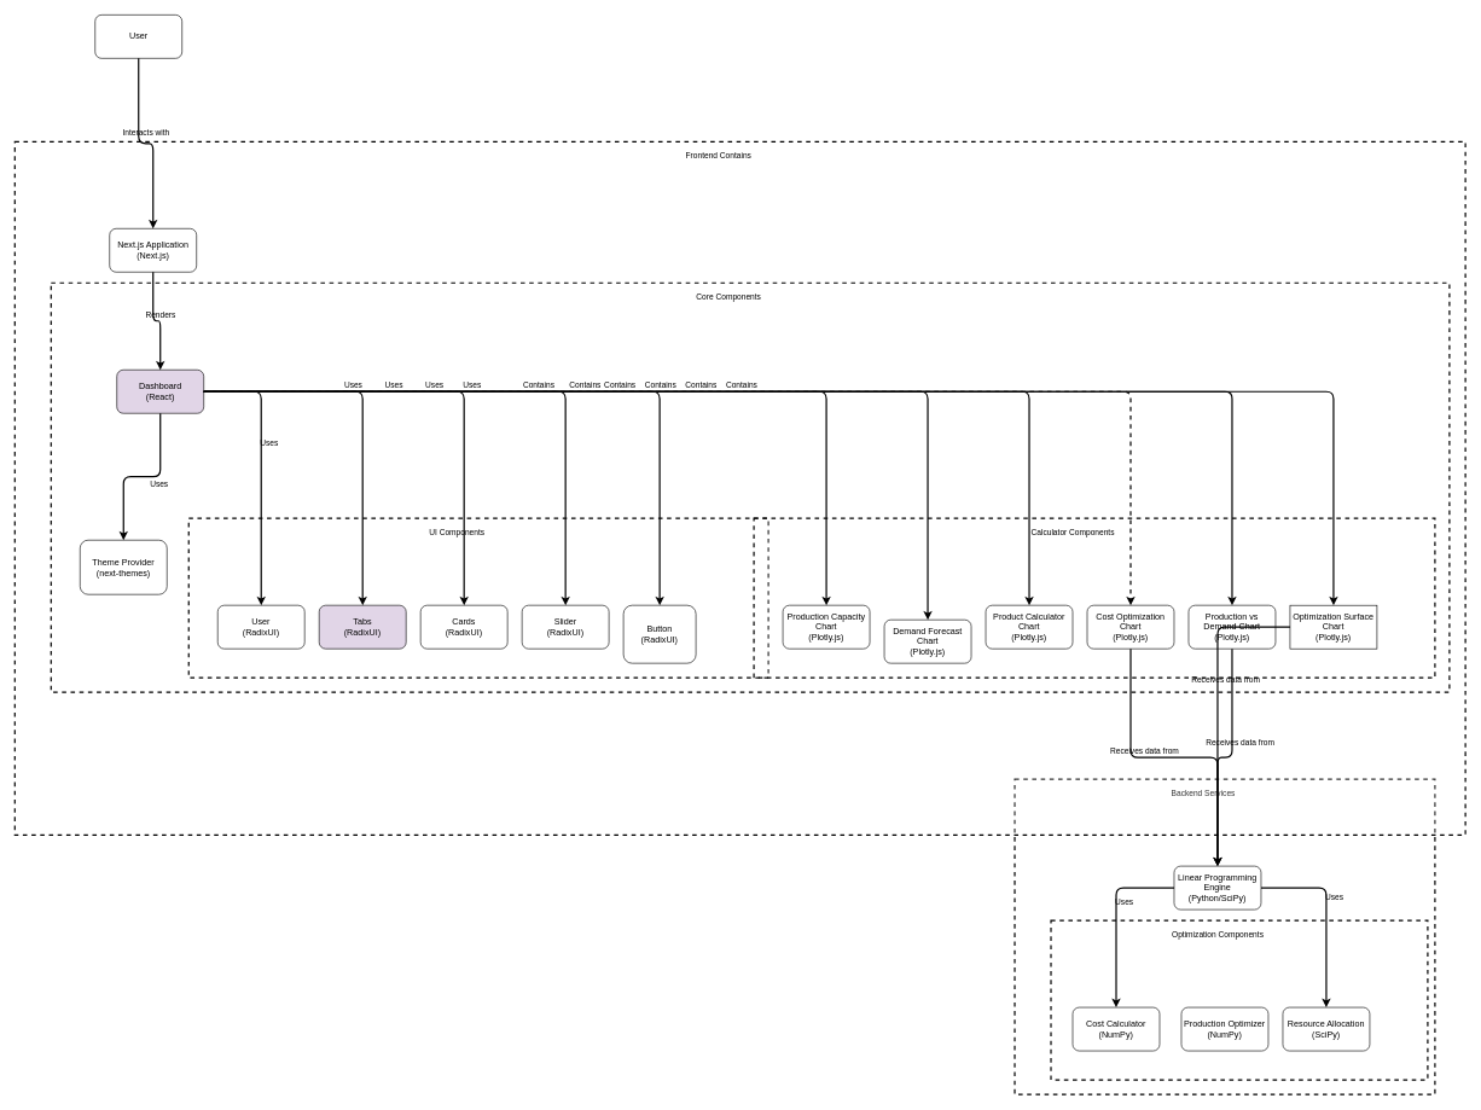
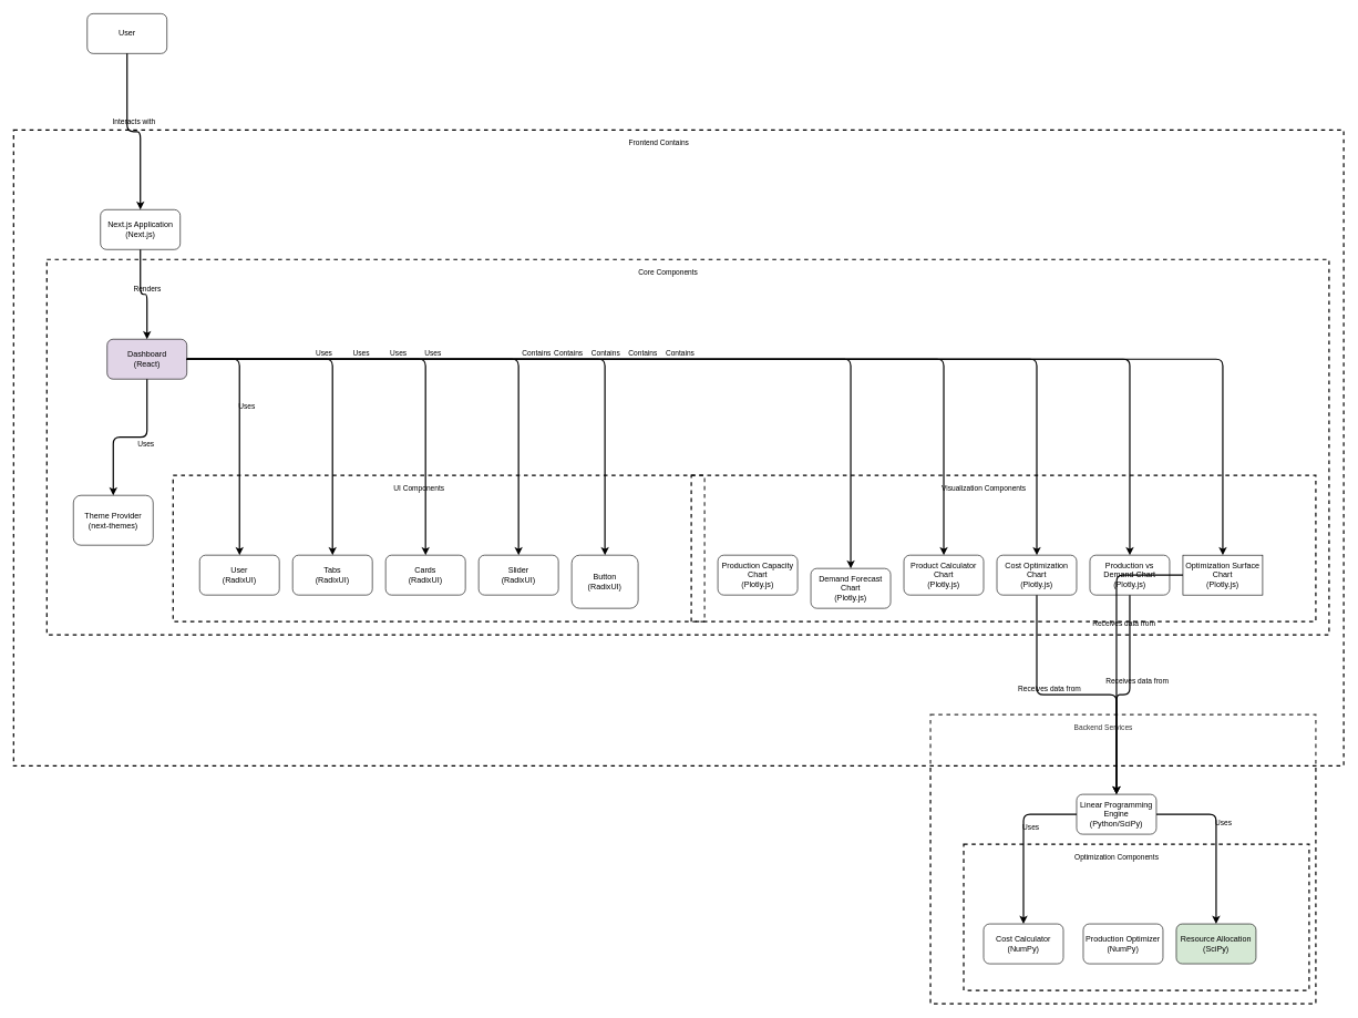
  <mxCell id="0" />
  <mxCell id="1" parent="0" />
  <mxCell id="2" value="" style="html=1;whiteSpace=wrap;container=1;dashed=1;fillOpacity=20;strokeWidth=2;containerType=none;recursiveResize=0;movable=1;resizable=1;autosize=0;dropTarget=0;labelBackgroundColor=none;" parent="1" vertex="1"><mxGeometry x="1400" y="1075" width="580" height="435" as="geometry" /></mxCell>
  <mxCell id="3" value="" style="html=1;whiteSpace=wrap;container=1;dashed=1;fillOpacity=20;strokeWidth=2;containerType=none;recursiveResize=0;movable=1;resizable=1;autosize=0;dropTarget=0;labelBackgroundColor=none;" parent="2" vertex="1"><mxGeometry x="50" y="195" width="520" height="220" as="geometry" /></mxCell>
  <mxCell id="4" value="Production Optimizer&lt;br&gt;(NumPy)" style="rounded=1;whiteSpace=wrap;html=1;labelBackgroundColor=none;" parent="3" vertex="1"><mxGeometry x="180" y="120" width="120" height="60" as="geometry" /></mxCell>
- <mxCell id="5" value="Resource Allocation&lt;br&gt;(SciPy)" style="rounded=1;whiteSpace=wrap;html=1;labelBackgroundColor=none;" parent="3" vertex="1"><mxGeometry x="320" y="120" width="120" height="60" as="geometry" /></mxCell>
+ <mxCell id="5" value="Resource Allocation&lt;br&gt;(SciPy)" style="rounded=1;whiteSpace=wrap;html=1;labelBackgroundColor=none;fillColor=#d5e8d4;" parent="3" vertex="1"><mxGeometry x="320" y="120" width="120" height="60" as="geometry" /></mxCell>
  <mxCell id="6" value="Cost Calculator&lt;br&gt;(NumPy)" style="rounded=1;whiteSpace=wrap;html=1;labelBackgroundColor=none;" parent="3" vertex="1"><mxGeometry x="30" y="120" width="120" height="60" as="geometry" /></mxCell>
  <mxCell id="7" value="Optimization Components" style="edgeLabel;html=1;align=center;verticalAlign=middle;resizable=0;labelBackgroundColor=none;spacing=5" parent="2" vertex="1"><mxGeometry x="58" y="203" width="444" height="24" as="geometry" /></mxCell>
  <mxCell id="8" value="Linear Programming Engine&lt;br&gt;(Python/SciPy)" style="rounded=1;whiteSpace=wrap;html=1;labelBackgroundColor=none;" parent="2" vertex="1"><mxGeometry x="220" y="120" width="120" height="60" as="geometry" /></mxCell>
  <mxCell id="9" value="Backend Services" style="edgeLabel;html=1;align=center;verticalAlign=middle;resizable=0;labelBackgroundColor=none;spacing=5" parent="1" vertex="1"><mxGeometry x="1408" y="1083" width="504" height="24" as="geometry" /></mxCell>
  <mxCell id="10" value="" style="html=1;whiteSpace=wrap;container=1;dashed=1;fillOpacity=20;strokeWidth=2;containerType=none;recursiveResize=0;movable=1;resizable=1;autosize=0;dropTarget=0;labelBackgroundColor=none;" parent="1" vertex="1"><mxGeometry x="20" y="195" width="2002" height="957" as="geometry" /></mxCell>
  <mxCell id="11" value="" style="html=1;whiteSpace=wrap;container=1;dashed=1;fillOpacity=20;strokeWidth=2;containerType=none;recursiveResize=0;movable=1;resizable=1;autosize=0;dropTarget=0;labelBackgroundColor=none;" parent="10" vertex="1"><mxGeometry x="50" y="195" width="1930" height="565" as="geometry" /></mxCell>
  <mxCell id="12" value="" style="html=1;whiteSpace=wrap;container=1;dashed=1;fillOpacity=20;strokeWidth=2;containerType=none;recursiveResize=0;movable=1;resizable=1;autosize=0;dropTarget=0;labelBackgroundColor=none;" parent="11" vertex="1"><mxGeometry x="190" y="325" width="800" height="220" as="geometry" /></mxCell>
- <mxCell id="13" value="Tabs&lt;br&gt;(RadixUI)" style="rounded=1;whiteSpace=wrap;html=1;labelBackgroundColor=none;fillColor=#e1d5e7;" parent="12" vertex="1"><mxGeometry x="180" y="120" width="120" height="60" as="geometry" /></mxCell>
+ <mxCell id="13" value="Tabs&lt;br&gt;(RadixUI)" style="rounded=1;whiteSpace=wrap;html=1;labelBackgroundColor=none;" parent="12" vertex="1"><mxGeometry x="180" y="120" width="120" height="60" as="geometry" /></mxCell>
  <mxCell id="14" value="Cards&lt;br&gt;(RadixUI)" style="rounded=1;whiteSpace=wrap;html=1;labelBackgroundColor=none;" parent="12" vertex="1"><mxGeometry x="320" y="120" width="120" height="60" as="geometry" /></mxCell>
  <mxCell id="15" value="User&lt;br&gt;(RadixUI)" style="rounded=1;whiteSpace=wrap;html=1;labelBackgroundColor=none;" parent="12" vertex="1"><mxGeometry x="40" y="120" width="120" height="60" as="geometry" /></mxCell>
  <mxCell id="16" value="Slider&lt;br&gt;(RadixUI)" style="rounded=1;whiteSpace=wrap;html=1;labelBackgroundColor=none;" parent="12" vertex="1"><mxGeometry x="460" y="120" width="120" height="60" as="geometry" /></mxCell>
  <mxCell id="17" value="Button&lt;br&gt;(RadixUI)" style="rounded=1;whiteSpace=wrap;html=1;labelBackgroundColor=none;" parent="12" vertex="1"><mxGeometry x="600" y="120" width="100" height="80" as="geometry" /></mxCell>
  <mxCell id="18" value="UI Components" style="edgeLabel;html=1;align=center;verticalAlign=middle;resizable=0;labelBackgroundColor=none;spacing=5" parent="11" vertex="1"><mxGeometry x="198" y="333" width="724" height="24" as="geometry" /></mxCell>
  <mxCell id="19" value="" style="html=1;whiteSpace=wrap;container=1;dashed=1;fillOpacity=20;strokeWidth=2;containerType=none;recursiveResize=0;movable=1;resizable=1;autosize=0;dropTarget=0;labelBackgroundColor=none;" parent="11" vertex="1"><mxGeometry x="970" y="325" width="940" height="220" as="geometry" /></mxCell>
  <mxCell id="20" value="Optimization Surface Chart&lt;br&gt;(Plotly.js)" style="whiteSpace=wrap;html=1;labelBackgroundColor=none;rounded=0;" parent="19" vertex="1"><mxGeometry x="740" y="120" width="120" height="60" as="geometry" /></mxCell>
  <mxCell id="21" value="Production vs Demand Chart&lt;br&gt;(Plotly.js)" style="rounded=1;whiteSpace=wrap;html=1;labelBackgroundColor=none;" parent="19" vertex="1"><mxGeometry x="600" y="120" width="120" height="60" as="geometry" /></mxCell>
  <mxCell id="22" value="Cost Optimization Chart&lt;br&gt;(Plotly.js)" style="rounded=1;whiteSpace=wrap;html=1;labelBackgroundColor=none;" parent="19" vertex="1"><mxGeometry x="460" y="120" width="120" height="60" as="geometry" /></mxCell>
  <mxCell id="23" value="Demand Forecast Chart&lt;br&gt;(Plotly.js)" style="rounded=1;whiteSpace=wrap;html=1;labelBackgroundColor=none;" parent="19" vertex="1"><mxGeometry x="180" y="140" width="120" height="60" as="geometry" /></mxCell>
  <mxCell id="24" value="Production Capacity Chart&lt;br&gt;(Plotly.js)" style="rounded=1;whiteSpace=wrap;html=1;labelBackgroundColor=none;" parent="19" vertex="1"><mxGeometry x="40" y="120" width="120" height="60" as="geometry" /></mxCell>
  <mxCell id="25" value="Product Calculator Chart&lt;br&gt;(Plotly.js)" style="rounded=1;whiteSpace=wrap;html=1;labelBackgroundColor=none;" parent="19" vertex="1"><mxGeometry x="320" y="120" width="120" height="60" as="geometry" /></mxCell>
- <mxCell id="26" value="Calculator Components" style="edgeLabel;html=1;align=center;verticalAlign=middle;resizable=0;labelBackgroundColor=none;spacing=5" parent="11" vertex="1"><mxGeometry x="978" y="333" width="864" height="24" as="geometry" /></mxCell>
+ <mxCell id="26" value="Visualization Components" style="edgeLabel;html=1;align=center;verticalAlign=middle;resizable=0;labelBackgroundColor=none;spacing=5" parent="11" vertex="1"><mxGeometry x="978" y="333" width="864" height="24" as="geometry" /></mxCell>
  <mxCell id="27" value="Dashboard&lt;br&gt;(React)" style="rounded=1;whiteSpace=wrap;html=1;labelBackgroundColor=none;fillColor=#e1d5e7;" parent="11" vertex="1"><mxGeometry x="90.769" y="120" width="120" height="60" as="geometry" /></mxCell>
  <mxCell id="28" value="Theme Provider&lt;br&gt;(next-themes)" style="rounded=1;whiteSpace=wrap;html=1;labelBackgroundColor=none;" parent="11" vertex="1"><mxGeometry x="40" y="355" width="120" height="75" as="geometry" /></mxCell>
  <mxCell id="29" value="Core Components" style="edgeLabel;html=1;align=center;verticalAlign=middle;resizable=0;labelBackgroundColor=none;spacing=5" parent="10" vertex="1"><mxGeometry x="58" y="203" width="1854" height="24" as="geometry" /></mxCell>
  <mxCell id="30" value="Next.js Application&lt;br&gt;(Next.js)" style="rounded=1;whiteSpace=wrap;html=1;labelBackgroundColor=none;" parent="10" vertex="1"><mxGeometry x="130.769" y="120" width="120" height="60" as="geometry" /></mxCell>
  <mxCell id="31" value="Frontend Contains" style="edgeLabel;html=1;align=center;verticalAlign=middle;resizable=0;labelBackgroundColor=none;spacing=5" parent="1" vertex="1"><mxGeometry x="28" y="203" width="1926" height="24" as="geometry" /></mxCell>
  <mxCell id="32" value="User" style="rounded=1;whiteSpace=wrap;html=1;labelBackgroundColor=none;" parent="1" vertex="1"><mxGeometry x="130.769" y="20" width="120" height="60" as="geometry" /></mxCell>
  <mxCell id="33" style="edgeStyle=orthogonalEdgeStyle;rounded=1;orthogonalLoop=1;jettySize=auto;html=1;strokeWidth=2;jumpStyle=arc;jumpSize=10;spacing=15;labelBackgroundColor=none;labelBorderColor=none;fontColor=default;" parent="1" source="32" target="30" edge="1"><mxGeometry relative="1" as="geometry" /></mxCell>
  <mxCell id="34" value="Interacts with" style="edgeLabel;html=1;align=center;verticalAlign=middle;resizable=0;points=[];labelBackgroundColor=none;" parent="33" vertex="1" connectable="0"><mxGeometry x="-0.2" y="10" relative="1" as="geometry"><mxPoint as="offset" /></mxGeometry></mxCell>
  <mxCell id="35" style="edgeStyle=orthogonalEdgeStyle;rounded=1;orthogonalLoop=1;jettySize=auto;html=1;strokeWidth=2;jumpStyle=arc;jumpSize=10;spacing=15;labelBackgroundColor=none;labelBorderColor=none;fontColor=default;" parent="1" source="30" target="27" edge="1"><mxGeometry relative="1" as="geometry" /></mxCell>
  <mxCell id="36" value="Renders" style="edgeLabel;html=1;align=center;verticalAlign=middle;resizable=0;points=[];labelBackgroundColor=none;" parent="35" vertex="1" connectable="0"><mxGeometry x="-0.2" y="10" relative="1" as="geometry"><mxPoint as="offset" /></mxGeometry></mxCell>
  <mxCell id="37" style="edgeStyle=orthogonalEdgeStyle;rounded=1;orthogonalLoop=1;jettySize=auto;html=1;strokeWidth=2;jumpStyle=arc;jumpSize=10;spacing=15;labelBackgroundColor=none;labelBorderColor=none;fontColor=default;" parent="1" source="27" target="28" edge="1"><mxGeometry relative="1" as="geometry" /></mxCell>
  <mxCell id="38" value="Uses" style="edgeLabel;html=1;align=center;verticalAlign=middle;resizable=0;points=[];labelBackgroundColor=none;" parent="37" vertex="1" connectable="0"><mxGeometry x="-0.2" y="10" relative="1" as="geometry"><mxPoint as="offset" /></mxGeometry></mxCell>
  <mxCell id="39" style="edgeStyle=orthogonalEdgeStyle;rounded=1;orthogonalLoop=1;jettySize=auto;html=1;strokeWidth=2;jumpStyle=arc;jumpSize=10;spacing=15;labelBackgroundColor=none;labelBorderColor=none;fontColor=default;" parent="1" source="27" target="20" edge="1"><mxGeometry relative="1" as="geometry" /></mxCell>
  <mxCell id="40" value="Contains" style="edgeLabel;html=1;align=center;verticalAlign=middle;resizable=0;points=[];labelBackgroundColor=none;" parent="39" vertex="1" connectable="0"><mxGeometry x="-0.2" y="10" relative="1" as="geometry"><mxPoint as="offset" /></mxGeometry></mxCell>
  <mxCell id="41" style="edgeStyle=orthogonalEdgeStyle;rounded=1;orthogonalLoop=1;jettySize=auto;html=1;strokeWidth=2;jumpStyle=arc;jumpSize=10;spacing=15;labelBackgroundColor=none;labelBorderColor=none;fontColor=default;" parent="1" source="27" target="21" edge="1"><mxGeometry relative="1" as="geometry" /></mxCell>
  <mxCell id="42" value="Contains" style="edgeLabel;html=1;align=center;verticalAlign=middle;resizable=0;points=[];labelBackgroundColor=none;" parent="41" vertex="1" connectable="0"><mxGeometry x="-0.2" y="10" relative="1" as="geometry"><mxPoint as="offset" /></mxGeometry></mxCell>
- <mxCell id="43" style="edgeStyle=orthogonalEdgeStyle;rounded=1;orthogonalLoop=1;jettySize=auto;html=1;strokeWidth=2;jumpStyle=arc;jumpSize=10;spacing=15;labelBackgroundColor=none;labelBorderColor=none;fontColor=default;dashed=1;" parent="1" source="27" target="22" edge="1"><mxGeometry relative="1" as="geometry" /></mxCell>
+ <mxCell id="43" style="edgeStyle=orthogonalEdgeStyle;rounded=1;orthogonalLoop=1;jettySize=auto;html=1;strokeWidth=2;jumpStyle=arc;jumpSize=10;spacing=15;labelBackgroundColor=none;labelBorderColor=none;fontColor=default;" parent="1" source="27" target="22" edge="1"><mxGeometry relative="1" as="geometry" /></mxCell>
  <mxCell id="44" value="Contains" style="edgeLabel;html=1;align=center;verticalAlign=middle;resizable=0;points=[];labelBackgroundColor=none;" parent="43" vertex="1" connectable="0"><mxGeometry x="-0.2" y="10" relative="1" as="geometry"><mxPoint as="offset" /></mxGeometry></mxCell>
  <mxCell id="45" style="edgeStyle=orthogonalEdgeStyle;rounded=1;orthogonalLoop=1;jettySize=auto;html=1;strokeWidth=2;jumpStyle=arc;jumpSize=10;spacing=15;labelBackgroundColor=none;labelBorderColor=none;fontColor=default;" parent="1" source="27" target="23" edge="1"><mxGeometry relative="1" as="geometry" /></mxCell>
  <mxCell id="46" value="Contains" style="edgeLabel;html=1;align=center;verticalAlign=middle;resizable=0;points=[];labelBackgroundColor=none;" parent="45" vertex="1" connectable="0"><mxGeometry x="-0.2" y="10" relative="1" as="geometry"><mxPoint as="offset" /></mxGeometry></mxCell>
- <mxCell id="47" style="edgeStyle=orthogonalEdgeStyle;rounded=1;orthogonalLoop=1;jettySize=auto;html=1;strokeWidth=2;jumpStyle=arc;jumpSize=10;spacing=15;labelBackgroundColor=none;labelBorderColor=none;fontColor=default;" parent="1" source="27" target="24" edge="1"><mxGeometry relative="1" as="geometry" /></mxCell>
- <mxCell id="48" value="Contains" style="edgeLabel;html=1;align=center;verticalAlign=middle;resizable=0;points=[];labelBackgroundColor=none;" parent="47" vertex="1" connectable="0"><mxGeometry x="-0.2" y="10" relative="1" as="geometry"><mxPoint as="offset" /></mxGeometry></mxCell>
  <mxCell id="49" style="edgeStyle=orthogonalEdgeStyle;rounded=1;orthogonalLoop=1;jettySize=auto;html=1;strokeWidth=2;jumpStyle=arc;jumpSize=10;spacing=15;labelBackgroundColor=none;labelBorderColor=none;fontColor=default;" parent="1" source="27" target="25" edge="1"><mxGeometry relative="1" as="geometry" /></mxCell>
  <mxCell id="50" value="Contains" style="edgeLabel;html=1;align=center;verticalAlign=middle;resizable=0;points=[];labelBackgroundColor=none;" parent="49" vertex="1" connectable="0"><mxGeometry x="-0.2" y="10" relative="1" as="geometry"><mxPoint as="offset" /></mxGeometry></mxCell>
  <mxCell id="51" style="edgeStyle=orthogonalEdgeStyle;rounded=1;orthogonalLoop=1;jettySize=auto;html=1;strokeWidth=2;jumpStyle=arc;jumpSize=10;spacing=15;labelBackgroundColor=none;labelBorderColor=none;fontColor=default;" parent="1" source="27" target="13" edge="1"><mxGeometry relative="1" as="geometry" /></mxCell>
  <mxCell id="52" value="Uses" style="edgeLabel;html=1;align=center;verticalAlign=middle;resizable=0;points=[];labelBackgroundColor=none;" parent="51" vertex="1" connectable="0"><mxGeometry x="-0.2" y="10" relative="1" as="geometry"><mxPoint as="offset" /></mxGeometry></mxCell>
  <mxCell id="53" style="edgeStyle=orthogonalEdgeStyle;rounded=1;orthogonalLoop=1;jettySize=auto;html=1;strokeWidth=2;jumpStyle=arc;jumpSize=10;spacing=15;labelBackgroundColor=none;labelBorderColor=none;fontColor=default;" parent="1" source="27" target="14" edge="1"><mxGeometry relative="1" as="geometry" /></mxCell>
  <mxCell id="54" value="Uses" style="edgeLabel;html=1;align=center;verticalAlign=middle;resizable=0;points=[];labelBackgroundColor=none;" parent="53" vertex="1" connectable="0"><mxGeometry x="-0.2" y="10" relative="1" as="geometry"><mxPoint as="offset" /></mxGeometry></mxCell>
  <mxCell id="55" style="edgeStyle=orthogonalEdgeStyle;rounded=1;orthogonalLoop=1;jettySize=auto;html=1;strokeWidth=2;jumpStyle=arc;jumpSize=10;spacing=15;labelBackgroundColor=none;labelBorderColor=none;fontColor=default;" parent="1" source="27" target="15" edge="1"><mxGeometry relative="1" as="geometry" /></mxCell>
  <mxCell id="56" value="Uses" style="edgeLabel;html=1;align=center;verticalAlign=middle;resizable=0;points=[];labelBackgroundColor=none;" parent="55" vertex="1" connectable="0"><mxGeometry x="-0.2" y="10" relative="1" as="geometry"><mxPoint as="offset" /></mxGeometry></mxCell>
  <mxCell id="57" style="edgeStyle=orthogonalEdgeStyle;rounded=1;orthogonalLoop=1;jettySize=auto;html=1;strokeWidth=2;jumpStyle=arc;jumpSize=10;spacing=15;labelBackgroundColor=none;labelBorderColor=none;fontColor=default;" parent="1" source="27" target="16" edge="1"><mxGeometry relative="1" as="geometry" /></mxCell>
  <mxCell id="58" value="Uses" style="edgeLabel;html=1;align=center;verticalAlign=middle;resizable=0;points=[];labelBackgroundColor=none;" parent="57" vertex="1" connectable="0"><mxGeometry x="-0.2" y="10" relative="1" as="geometry"><mxPoint as="offset" /></mxGeometry></mxCell>
  <mxCell id="59" style="edgeStyle=orthogonalEdgeStyle;rounded=1;orthogonalLoop=1;jettySize=auto;html=1;strokeWidth=2;jumpStyle=arc;jumpSize=10;spacing=15;labelBackgroundColor=none;labelBorderColor=none;fontColor=default;" parent="1" source="27" target="17" edge="1"><mxGeometry relative="1" as="geometry" /></mxCell>
  <mxCell id="60" value="Uses" style="edgeLabel;html=1;align=center;verticalAlign=middle;resizable=0;points=[];labelBackgroundColor=none;" parent="59" vertex="1" connectable="0"><mxGeometry x="-0.2" y="10" relative="1" as="geometry"><mxPoint as="offset" /></mxGeometry></mxCell>
  <mxCell id="61" style="edgeStyle=orthogonalEdgeStyle;rounded=1;orthogonalLoop=1;jettySize=auto;html=1;strokeWidth=2;jumpStyle=arc;jumpSize=10;spacing=15;labelBackgroundColor=none;labelBorderColor=none;fontColor=default;" parent="1" source="20" target="8" edge="1"><mxGeometry relative="1" as="geometry" /></mxCell>
  <mxCell id="62" value="Receives data from" style="edgeLabel;html=1;align=center;verticalAlign=middle;resizable=0;points=[];labelBackgroundColor=none;" parent="61" vertex="1" connectable="0"><mxGeometry x="-0.2" y="10" relative="1" as="geometry"><mxPoint as="offset" /></mxGeometry></mxCell>
  <mxCell id="63" style="edgeStyle=orthogonalEdgeStyle;rounded=1;orthogonalLoop=1;jettySize=auto;html=1;strokeWidth=2;jumpStyle=arc;jumpSize=10;spacing=15;labelBackgroundColor=none;labelBorderColor=none;fontColor=default;" parent="1" source="21" target="8" edge="1"><mxGeometry relative="1" as="geometry" /></mxCell>
  <mxCell id="64" value="Receives data from" style="edgeLabel;html=1;align=center;verticalAlign=middle;resizable=0;points=[];labelBackgroundColor=none;" parent="63" vertex="1" connectable="0"><mxGeometry x="-0.2" y="10" relative="1" as="geometry"><mxPoint as="offset" /></mxGeometry></mxCell>
  <mxCell id="65" style="edgeStyle=orthogonalEdgeStyle;rounded=1;orthogonalLoop=1;jettySize=auto;html=1;strokeWidth=2;jumpStyle=arc;jumpSize=10;spacing=15;labelBackgroundColor=none;labelBorderColor=none;fontColor=default;" parent="1" source="22" target="8" edge="1"><mxGeometry relative="1" as="geometry" /></mxCell>
  <mxCell id="66" value="Receives data from" style="edgeLabel;html=1;align=center;verticalAlign=middle;resizable=0;points=[];labelBackgroundColor=none;" parent="65" vertex="1" connectable="0"><mxGeometry x="-0.2" y="10" relative="1" as="geometry"><mxPoint as="offset" /></mxGeometry></mxCell>
  <mxCell id="67" style="edgeStyle=orthogonalEdgeStyle;rounded=1;orthogonalLoop=1;jettySize=auto;html=1;strokeWidth=2;jumpStyle=arc;jumpSize=10;spacing=15;labelBackgroundColor=none;labelBorderColor=none;fontColor=default;" parent="1" source="8" target="5" edge="1"><mxGeometry relative="1" as="geometry" /></mxCell>
  <mxCell id="68" value="Uses" style="edgeLabel;html=1;align=center;verticalAlign=middle;resizable=0;points=[];labelBackgroundColor=none;" parent="67" vertex="1" connectable="0"><mxGeometry x="-0.2" y="10" relative="1" as="geometry"><mxPoint as="offset" /></mxGeometry></mxCell>
  <mxCell id="69" style="edgeStyle=orthogonalEdgeStyle;rounded=1;orthogonalLoop=1;jettySize=auto;html=1;strokeWidth=2;jumpStyle=arc;jumpSize=10;spacing=15;labelBackgroundColor=none;labelBorderColor=none;fontColor=default;" parent="1" source="8" target="6" edge="1"><mxGeometry relative="1" as="geometry" /></mxCell>
  <mxCell id="70" value="Uses" style="edgeLabel;html=1;align=center;verticalAlign=middle;resizable=0;points=[];labelBackgroundColor=none;" parent="69" vertex="1" connectable="0"><mxGeometry x="-0.2" y="10" relative="1" as="geometry"><mxPoint as="offset" /></mxGeometry></mxCell>
